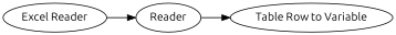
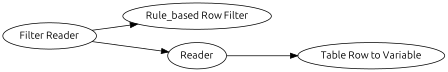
  digraph {
    fontname=Ubuntu
    rankdir=LR
    node [fontname=Ubuntu]
    edge [fontname=Ubuntu]
-   n1 [label="Excel Reader"]
+   n1 [label="Filter Reader"]
+   n2 [label="Rule_based Row Filter"]
    n3 [label=Reader]
    n4 [label="Table Row to Variable"]
+   n1 -> n2
    n1 -> n3
    n3 -> n4
  }
